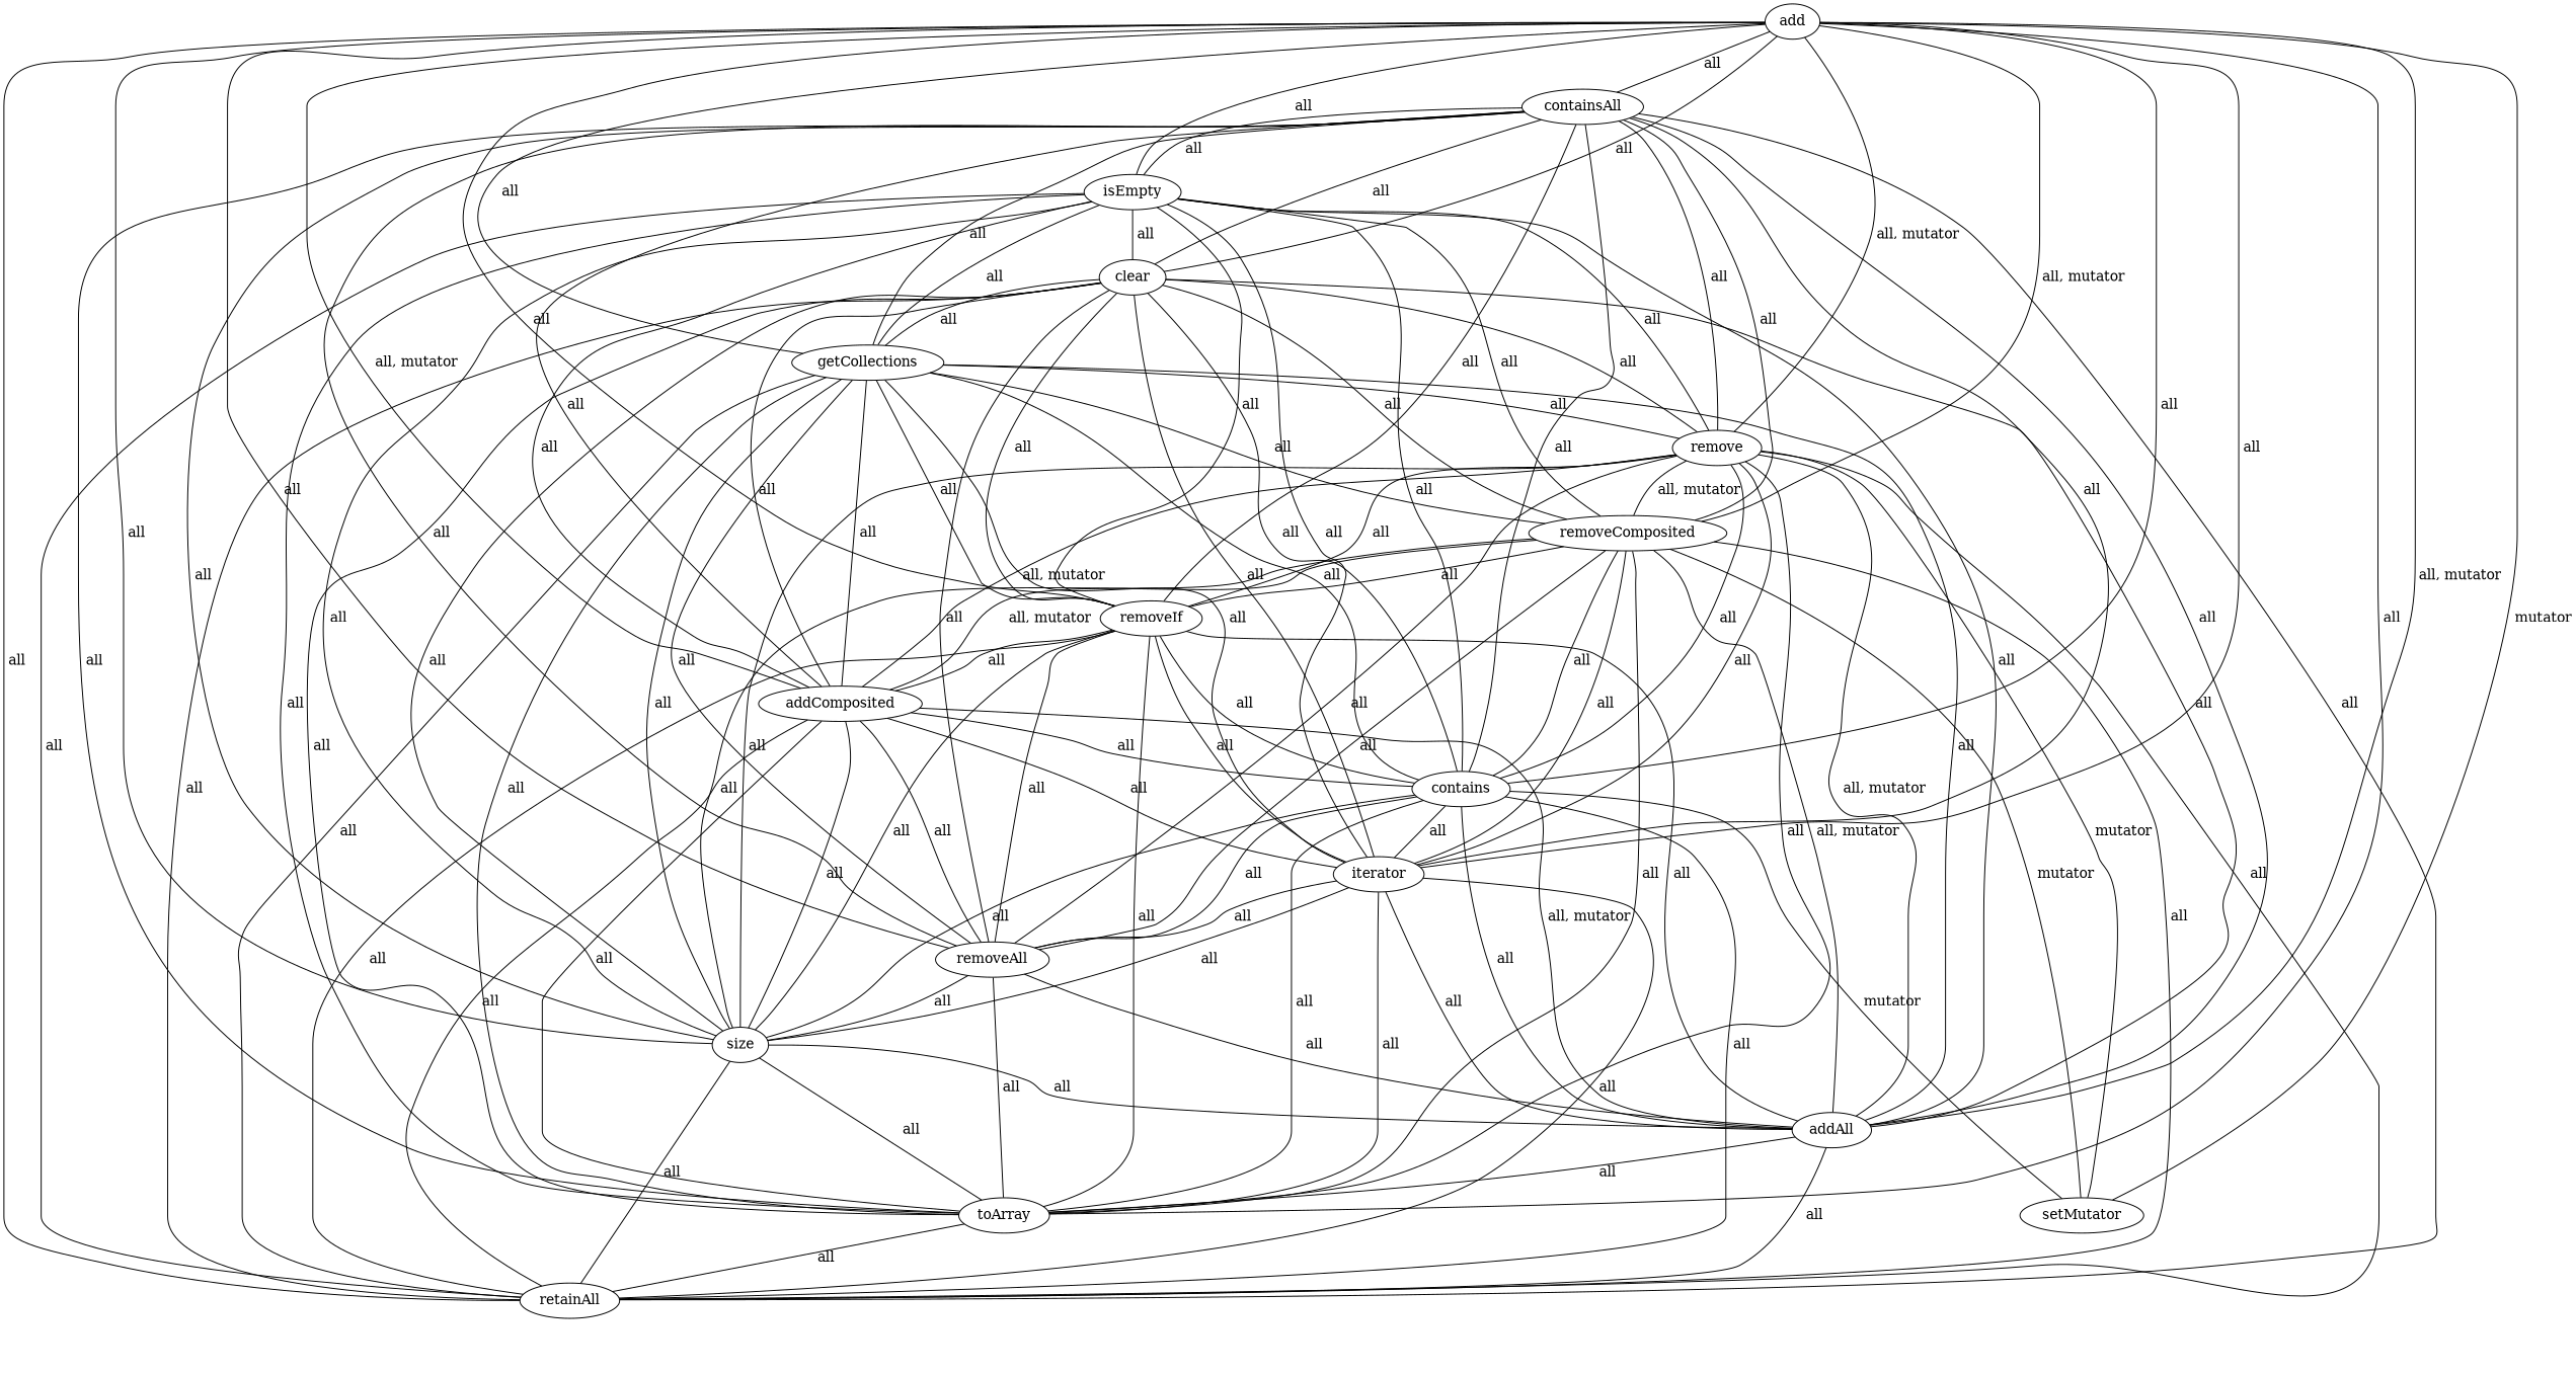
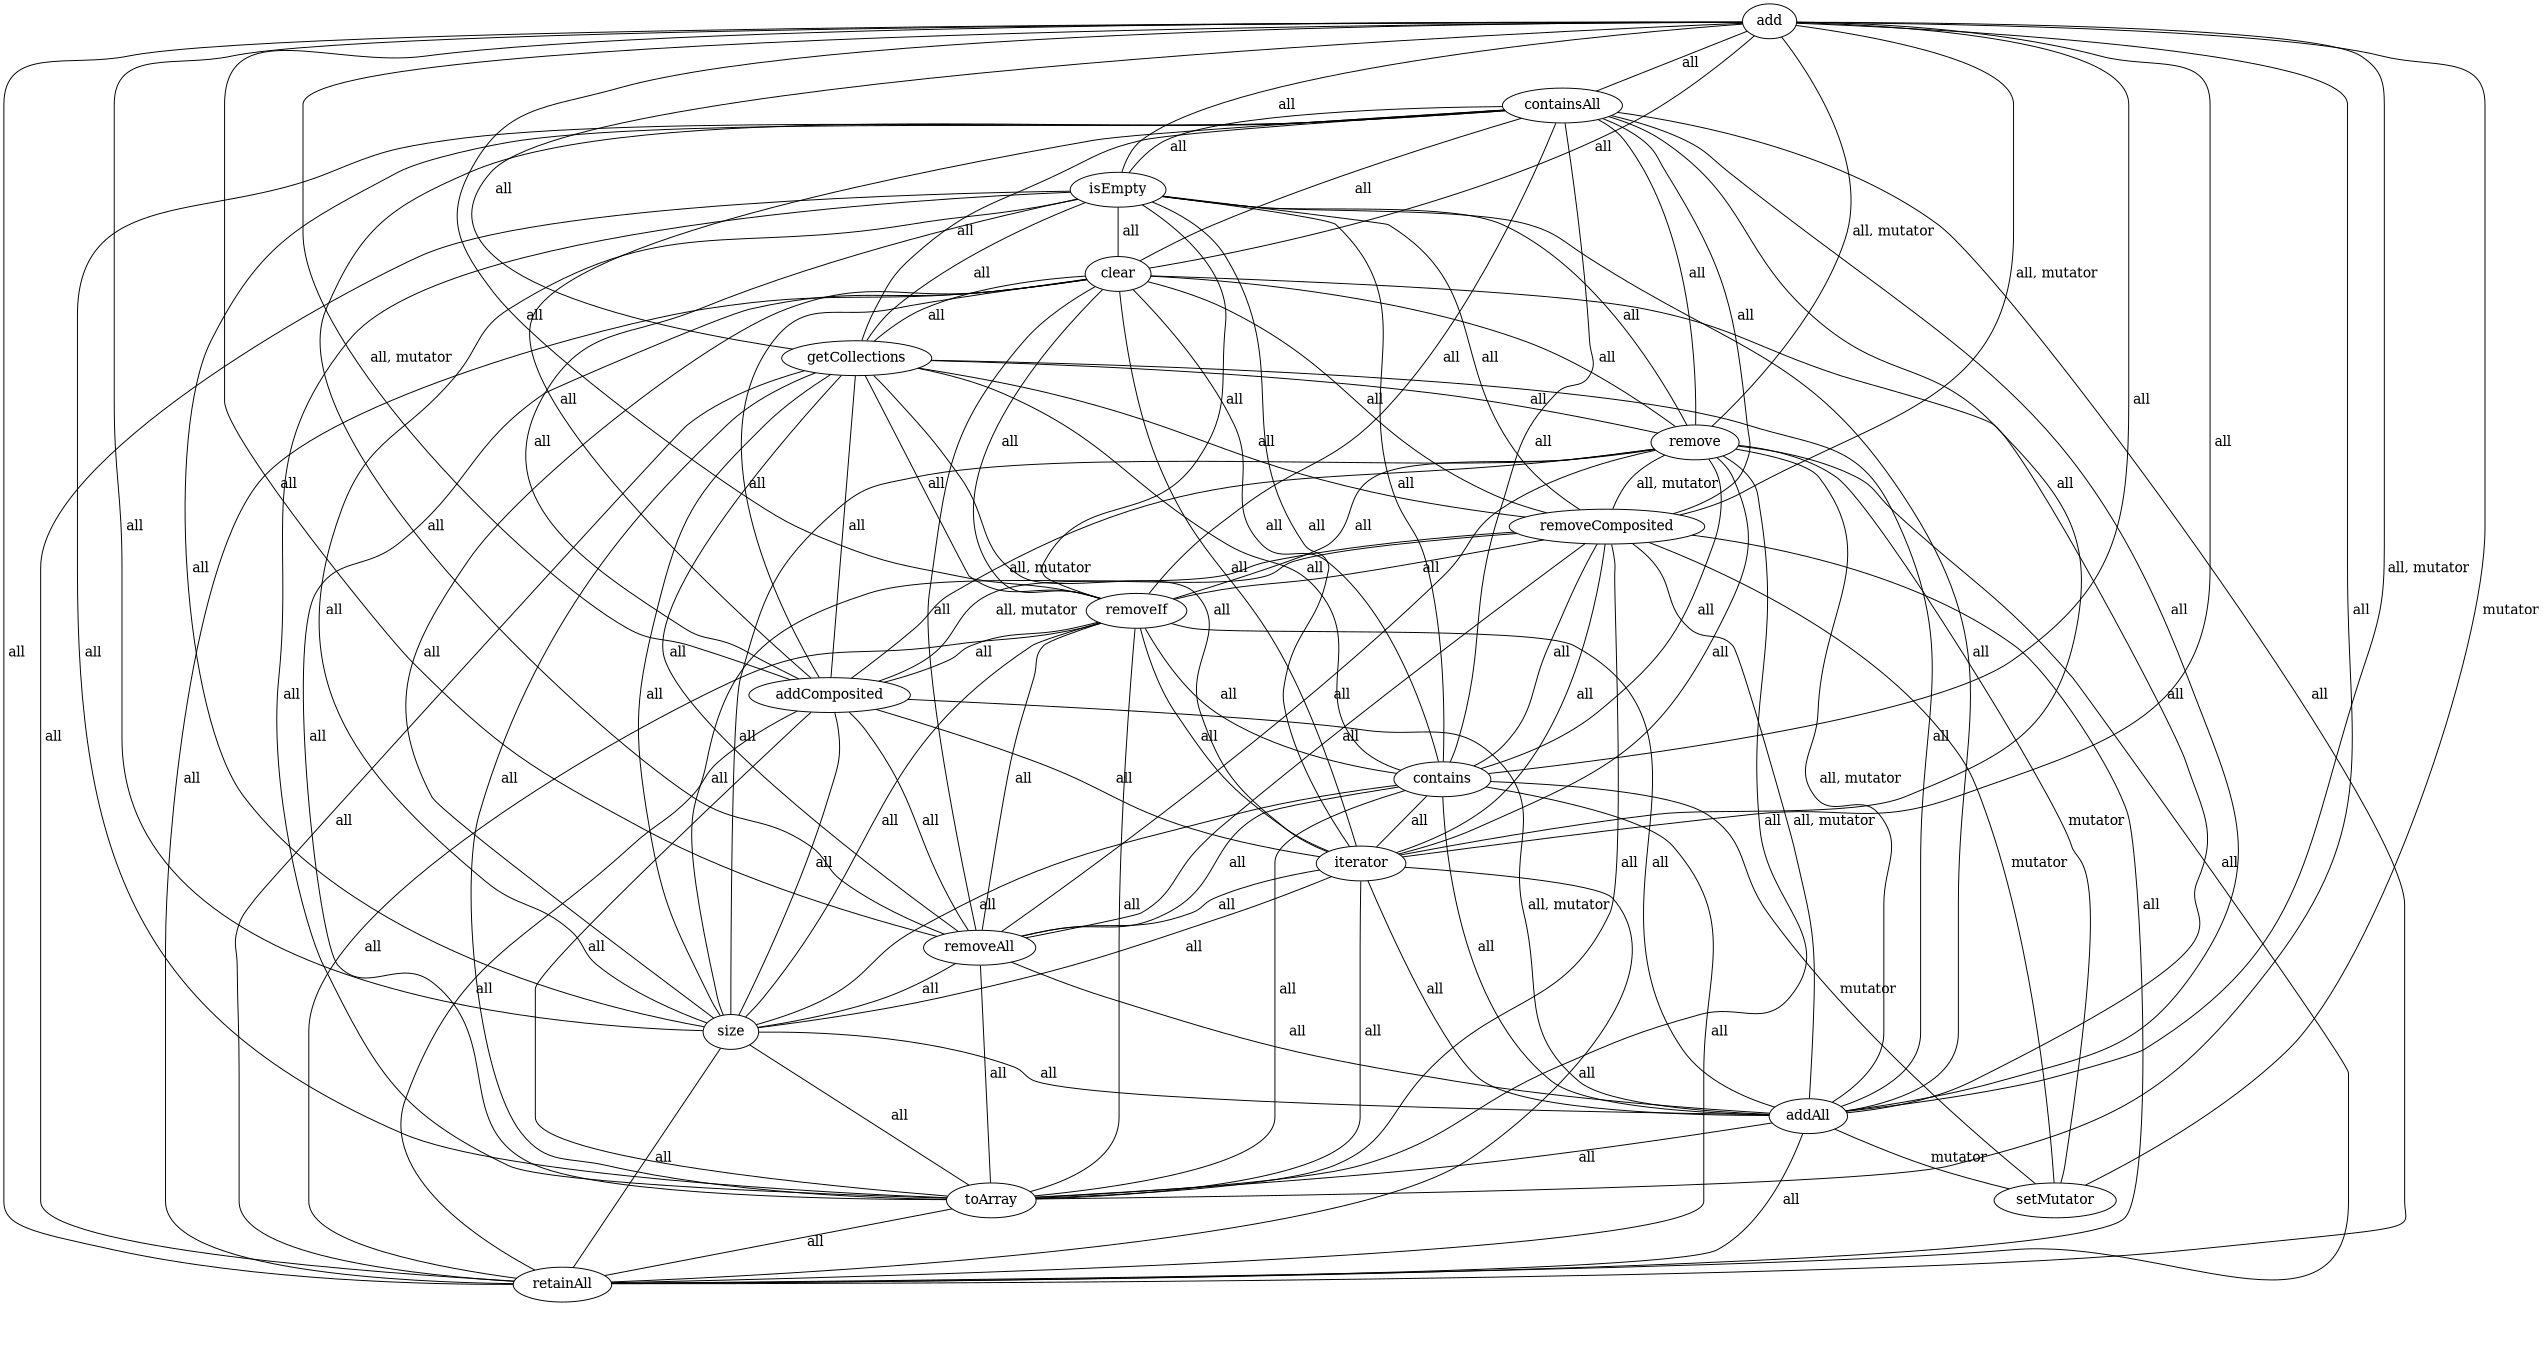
  digraph {
    edge [dir=none]
    add
    containsAll
    isEmpty
    clear
    getCollections
    remove
    removeComposited
    removeIf
    addComposited
    contains
    iterator
    removeAll
    size
    addAll
    toArray
    setMutator
    retainAll
    add -> containsAll [label=" all"]
    add -> isEmpty [label=" all"]
    add -> clear [label=" all"]
    add -> getCollections [label=" all"]
    add -> remove [label=" all, mutator"]
    add -> removeComposited [label=" all, mutator"]
    add -> removeIf [label=" all"]
    add -> addComposited [label=" all, mutator"]
    add -> contains [label=" all"]
    add -> iterator [label=" all"]
    add -> removeAll [label=" all"]
    add -> size [label=" all"]
    add -> addAll [label=" all, mutator"]
    add -> toArray [label=" all"]
    add -> setMutator [label=" mutator"]
    add -> retainAll [label=" all"]
    containsAll -> isEmpty [label=" all"]
    containsAll -> clear [label=" all"]
    containsAll -> getCollections [label=" all"]
    containsAll -> remove [label=" all"]
    containsAll -> removeComposited [label=" all"]
    containsAll -> removeIf [label=" all"]
    containsAll -> addComposited [label=" all"]
    containsAll -> contains [label=" all"]
    containsAll -> iterator [label=" all"]
    containsAll -> removeAll [label=" all"]
    containsAll -> size [label=" all"]
    containsAll -> addAll [label=" all"]
    containsAll -> toArray [label=" all"]
    containsAll -> retainAll [label=" all"]
    isEmpty -> clear [label=" all"]
    isEmpty -> getCollections [label=" all"]
    isEmpty -> remove [label=" all"]
    isEmpty -> removeComposited [label=" all"]
    isEmpty -> removeIf [label=" all"]
    isEmpty -> addComposited [label=" all"]
    isEmpty -> contains [label=" all"]
    isEmpty -> iterator [label=" all"]
    isEmpty -> size [label=" all"]
    isEmpty -> addAll [label=" all"]
    isEmpty -> toArray [label=" all"]
    isEmpty -> retainAll [label=" all"]
    clear -> getCollections [label=" all"]
    clear -> remove [label=" all"]
    clear -> removeComposited [label=" all"]
    clear -> removeIf [label=" all"]
    clear -> addComposited [label=" all"]
    clear -> contains [label=" all"]
    clear -> iterator [label=" all"]
    clear -> removeAll [label=" all"]
    clear -> size [label=" all"]
    clear -> addAll [label=" all"]
    clear -> toArray [label=" all"]
    clear -> retainAll [label=" all"]
    getCollections -> remove [label=" all"]
    getCollections -> removeComposited [label=" all"]
    getCollections -> removeIf [label=" all"]
    getCollections -> addComposited [label=" all"]
    getCollections -> contains [label=" all"]
    getCollections -> iterator [label=" all"]
    getCollections -> removeAll [label=" all"]
    getCollections -> size [label=" all"]
    getCollections -> addAll [label=" all"]
    getCollections -> toArray [label=" all"]
    getCollections -> retainAll [label=" all"]
    remove -> removeComposited [label=" all, mutator"]
    remove -> removeIf [label=" all"]
    remove -> addComposited [label=" all, mutator"]
    remove -> contains [label=" all"]
    remove -> iterator [label=" all"]
    remove -> removeAll [label=" all"]
    remove -> size [label=" all"]
    remove -> addAll [label=" all, mutator"]
    remove -> toArray [label=" all"]
    remove -> setMutator [label=" mutator"]
    remove -> retainAll [label=" all"]
    removeComposited -> removeIf [label=" all"]
    removeComposited -> addComposited [label=" all, mutator"]
    removeComposited -> contains [label=" all"]
    removeComposited -> iterator [label=" all"]
    removeComposited -> removeAll [label=" all"]
    removeComposited -> size [label=" all"]
    removeComposited -> addAll [label=" all, mutator"]
    removeComposited -> toArray [label=" all"]
    removeComposited -> setMutator [label=" mutator"]
    removeComposited -> retainAll [label=" all"]
    removeIf -> addComposited [label=" all"]
    removeIf -> contains [label=" all"]
    removeIf -> iterator [label=" all"]
    removeIf -> removeAll [label=" all"]
    removeIf -> size [label=" all"]
    removeIf -> addAll [label=" all"]
    removeIf -> toArray [label=" all"]
    removeIf -> retainAll [label=" all"]
-   addComposited -> contains [label=" all"]
    addComposited -> iterator [label=" all"]
    addComposited -> removeAll [label=" all"]
    addComposited -> size [label=" all"]
    addComposited -> addAll [label=" all, mutator"]
    addComposited -> toArray [label=" all"]
    addComposited -> retainAll [label=" all"]
    contains -> iterator [label=" all"]
    contains -> removeAll [label=" all"]
    contains -> size [label=" all"]
    contains -> addAll [label=" all"]
    contains -> toArray [label=" all"]
    contains -> setMutator [label=" mutator"]
    contains -> retainAll [label=" all"]
    iterator -> removeAll [label=" all"]
    iterator -> size [label=" all"]
    iterator -> addAll [label=" all"]
    iterator -> toArray [label=" all"]
    iterator -> retainAll [label=" all"]
    removeAll -> size [label=" all"]
    removeAll -> addAll [label=" all"]
    removeAll -> toArray [label=" all"]
    size -> addAll [label=" all"]
    size -> toArray [label=" all"]
    size -> retainAll [label=" all"]
    addAll -> toArray [label=" all"]
+   addAll -> setMutator [label=" mutator"]
    addAll -> retainAll [label=" all"]
    toArray -> retainAll [label=" all"]
  }
